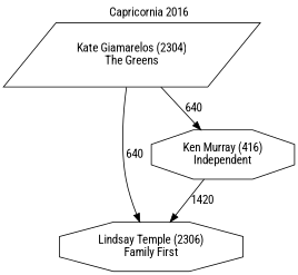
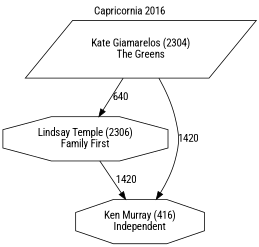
  digraph {
    fontname="Roboto Condensed"
    label="Capricornia 2016"
    labelloc=t
    mclimit=10
    node [fontname="Roboto Condensed" shape=octagon]
    edge [fontname="Roboto Condensed"]
    n1 [label="Lindsay Temple (2306)\nFamily First"]
    n2 [label="Ken Murray (416)\nIndependent"]
    n3 [label="Kate Giamarelos (2304)\nThe Greens" shape=parallelogram]
-   n2 -> n1 [label=1420]
+   n1 -> n2 [label=1420]
    n3 -> n1 [label=640]
-   n3 -> n2 [label=640]
+   n3 -> n2 [label=1420]
  }
